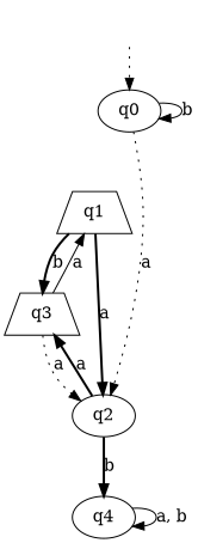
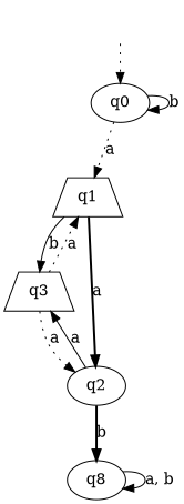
  digraph {
    node [shape=ellipse]
    edge [style=dotted]
    q1 [shape=trapezium]
    q3 [shape=trapezium]
    q2
-   q4
+   q4 [label=q8]
    _nil [style=invis shape=""]
    q0
-   q1 -> q3 [label=b style=bold]
+   q1 -> q3 [label=b style=solid]
    q1 -> q2 [label=a style=bold]
-   q3 -> q1 [label=a style=solid]
+   q3 -> q1 [label=a]
    q3 -> q2 [label=a]
-   q2 -> q3 [label=a style=bold]
+   q2 -> q3 [label=a style=solid]
    q2 -> q4 [label=b style=bold]
    q4 -> q4 [label="a, b" style=solid]
    _nil -> q0
-   q0 -> q2 [label=a]
+   q0 -> q1 [label=a]
    q0 -> q0 [label=b style=solid]
  }
